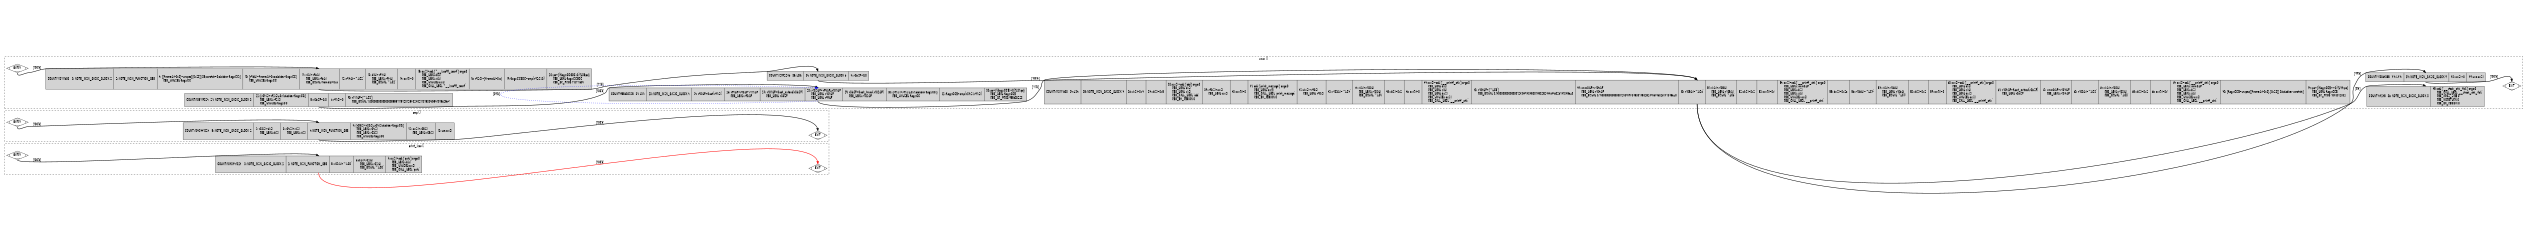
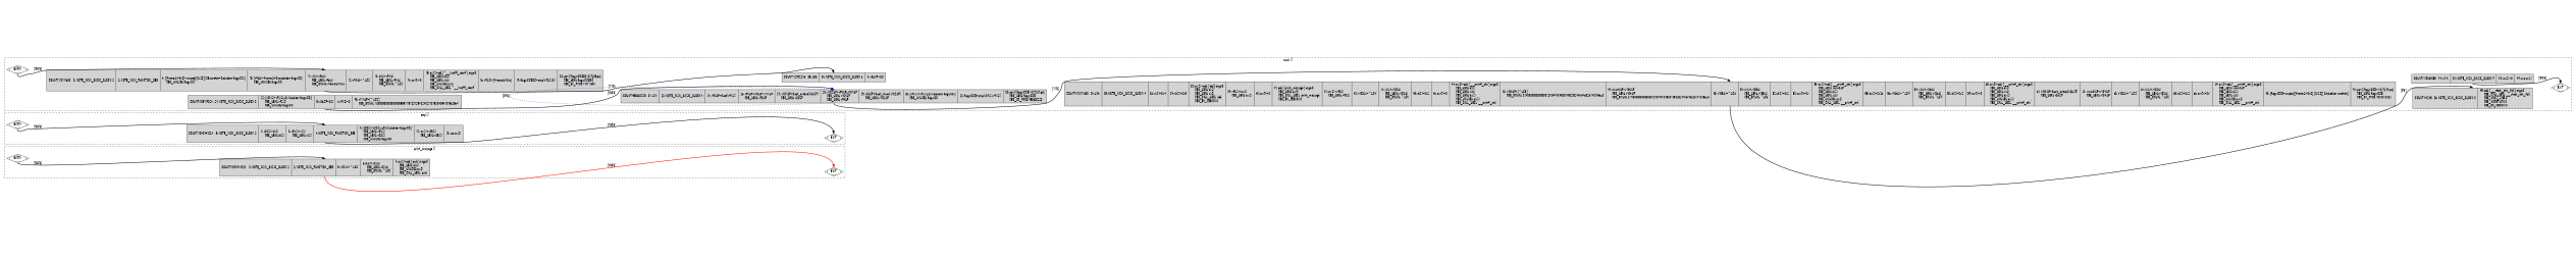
  digraph {
    fontname="Patrick Hand"
    rankdir=LR
    node [fillcolor=lightgrey fontname="Patrick Hand" shape=record style=filled]
    edge [color=black constraint=true fontname="Patrick Hand" headport=n style="solid,bold" tailport=s weight=100]
    n1 [fillcolor=white label=ENTRY shape=Mdiamond]
    n2 [label="{COUNT:1073741824\ \ \ \ 3:\ NOTE_INSN_BASIC_BLOCK\ 2\l|\ \ \ \ 2:\ NOTE_INSN_FUNCTION_BEG\l|\ \ \ \ 5:\ r82:DI=`*.LC0'\l|\ \ \ \ 6:\ di:DI=r82:DI\l\ \ \ \ \ \ REG_DEAD\ r82:DI\l\ \ \ \ \ \ REG_EQUAL\ `*.LC0'\l|\ \ \ \ 7:\ ax:SI=call\ [`puts']\ argc:0\l\ \ \ \ \ \ REG_DEAD\ di:DI\l\ \ \ \ \ \ REG_UNUSED\ ax:SI\l\ \ \ \ \ \ REG_CALL_DECL\ `puts'\l}"]
    n3 [fillcolor=white label=EXIT shape=Mdiamond]
    n4 [fillcolor=white label=ENTRY shape=Mdiamond]
    n5 [label="{COUNT:1073741824\ \ \ \ 5:\ NOTE_INSN_BASIC_BLOCK\ 2\l|\ \ \ \ 2:\ r83:SI=di:SI\l\ \ \ \ \ \ REG_DEAD\ di:SI\l|\ \ \ \ 3:\ r84:SI=si:SI\l\ \ \ \ \ \ REG_DEAD\ si:SI\l|\ \ \ \ 4:\ NOTE_INSN_FUNCTION_BEG\l|\ \ \ \ 7:\ \{r85:SI=r83:SI+r84:SI;clobber\ flags:CC;\}\l\ \ \ \ \ \ REG_DEAD\ r84:SI\l\ \ \ \ \ \ REG_DEAD\ r83:SI\l\ \ \ \ \ \ REG_UNUSED\ flags:CC\l|\ \ \ 12:\ ax:SI=r85:SI\l\ \ \ \ \ \ REG_DEAD\ r85:SI\l|\ \ \ 13:\ use\ ax:SI\l}"]
    n6 [fillcolor=white label=EXIT shape=Mdiamond]
    n7 [fillcolor=white label=ENTRY shape=Mdiamond]
    n8 [label="{COUNT:118111600\ \ \ \ 8:\ NOTE_INSN_BASIC_BLOCK\ 2\l|\ \ \ \ 2:\ NOTE_INSN_FUNCTION_BEG\l|\ \ \ \ 4:\ \{[frame:DI-0x8]=unspec[[0x28]]\ 85;scratch=0;clobber\ flags:CC;\}\l\ \ \ \ \ \ REG_UNUSED\ flags:CC\l|\ \ \ 10:\ \{r96:DI=frame:DI-0xc;clobber\ flags:CC;\}\l\ \ \ \ \ \ REG_UNUSED\ flags:CC\l|\ \ \ 11:\ si:DI=r96:DI\l\ \ \ \ \ \ REG_DEAD\ r96:DI\l\ \ \ \ \ \ REG_EQUAL\ frame:DI-0xc\l|\ \ \ 12:\ r97:DI=`*.LC2'\l|\ \ \ 13:\ di:DI=r97:DI\l\ \ \ \ \ \ REG_DEAD\ r97:DI\l\ \ \ \ \ \ REG_EQUAL\ `*.LC2'\l|\ \ \ 14:\ ax:QI=0\l|\ \ \ 15:\ ax:SI=call\ [`*__isoc99_scanf']\ argc:0\l\ \ \ \ \ \ REG_DEAD\ di:DI\l\ \ \ \ \ \ REG_DEAD\ si:DI\l\ \ \ \ \ \ REG_UNUSED\ ax:SI\l\ \ \ \ \ \ REG_CALL_DECL\ `*__isoc99_scanf'\l|\ \ \ 16:\ r92:SI=[frame:DI-0xc]\l|\ \ \ 19:\ flags:CCGOC=cmp(r92:SI,0)\l|\ \ \ 20:\ pc=\{(flags:CCGOC\<0)?L85:pc\}\l\ \ \ \ \ \ REG_DEAD\ flags:CCGOC\l\ \ \ \ \ \ REG_BR_PROB\ 118111604\l}"]
    n9 [fillcolor=white label=EXIT shape=Mdiamond]
    n10 [label="{COUNT:12992276\ \ \ 85:\ L85:\l|\ \ \ 84:\ NOTE_INSN_BASIC_BLOCK\ 6\l|\ \ \ \ 7:\ r86:SF=0.0\l}"]
    n11 [label="{COUNT:105119324\ \ \ 21:\ NOTE_INSN_BASIC_BLOCK\ 3\l|\ \ \ 22:\ \{r87:SI=r92:SI+0x1;clobber\ flags:CC;\}\l\ \ \ \ \ \ REG_DEAD\ r92:SI\l\ \ \ \ \ \ REG_UNUSED\ flags:CC\l|\ \ \ \ 5:\ r86:SF=0.0\l|\ \ \ \ 6:\ r91:SI=0\l|\ \ \ 90:\ r111:DF=[`*.LC3']\l\ \ \ \ \ \ REG_EQUAL\ 1.000000000000000055511151231257827021181583404541015625e-1\l}"]
    n12 [label="{COUNT:118111600\ \ \ 34:\ L34:\l|\ \ \ 35:\ NOTE_INSN_BASIC_BLOCK\ 7\l|\ \ \ 36:\ si:SI=0x7\l|\ \ \ 37:\ di:SI=0x5\l|\ \ \ 38:\ ax:SI=call\ [`add']\ argc:0\l\ \ \ \ \ \ REG_DEAD\ di:SI\l\ \ \ \ \ \ REG_DEAD\ si:SI\l\ \ \ \ \ \ REG_CALL_DECL\ `add'\l\ \ \ \ \ \ REG_EH_REGION\ 0\l|\ \ \ 39:\ r90:SI=ax:SI\l\ \ \ \ \ \ REG_DEAD\ ax:SI\l|\ \ \ 40:\ ax:QI=0\l|\ \ \ 41:\ call\ [`print_message']\ argc:0\l\ \ \ \ \ \ REG_DEAD\ ax:QI\l\ \ \ \ \ \ REG_CALL_DECL\ `print_message'\l\ \ \ \ \ \ REG_EH_REGION\ 0\l|\ \ \ 42:\ dx:SI=r90:SI\l\ \ \ \ \ \ REG_DEAD\ r90:SI\l|\ \ \ 43:\ r103:DI=`*.LC4'\l|\ \ \ 44:\ si:DI=r103:DI\l\ \ \ \ \ \ REG_DEAD\ r103:DI\l\ \ \ \ \ \ REG_EQUAL\ `*.LC4'\l|\ \ \ 45:\ di:SI=0x2\l|\ \ \ 46:\ ax:QI=0\l|\ \ \ 47:\ ax:SI=call\ [`__printf_chk']\ argc:0\l\ \ \ \ \ \ REG_DEAD\ di:SI\l\ \ \ \ \ \ REG_DEAD\ si:DI\l\ \ \ \ \ \ REG_DEAD\ dx:SI\l\ \ \ \ \ \ REG_UNUSED\ ax:SI\l\ \ \ \ \ \ REG_CALL_DECL\ `__printf_chk'\l|\ \ \ 48:\ r104:DF=[`*.LC5']\l\ \ \ \ \ \ REG_EQUAL\ 3.140000000000000124344978758017532527446746826171875e+0\l|\ \ \ 49:\ xmm0:DF=r104:DF\l\ \ \ \ \ \ REG_DEAD\ r104:DF\l\ \ \ \ \ \ REG_EQUAL\ 3.140000000000000124344978758017532527446746826171875e+0\l|\ \ \ 50:\ r105:DI=`*.LC6'\l|\ \ \ 51:\ si:DI=r105:DI\l\ \ \ \ \ \ REG_DEAD\ r105:DI\l\ \ \ \ \ \ REG_EQUAL\ `*.LC6'\l|\ \ \ 52:\ di:SI=0x2\l|\ \ \ 53:\ ax:QI=0x1\l|\ \ \ 54:\ ax:SI=call\ [`__printf_chk']\ argc:0\l\ \ \ \ \ \ REG_DEAD\ xmm0:DF\l\ \ \ \ \ \ REG_DEAD\ di:SI\l\ \ \ \ \ \ REG_DEAD\ si:DI\l\ \ \ \ \ \ REG_UNUSED\ ax:SI\l\ \ \ \ \ \ REG_CALL_DECL\ `__printf_chk'\l|\ \ \ 55:\ dx:SI=0x2a\l|\ \ \ 56:\ r106:DI=`*.LC7'\l|\ \ \ 57:\ si:DI=r106:DI\l\ \ \ \ \ \ REG_DEAD\ r106:DI\l\ \ \ \ \ \ REG_EQUAL\ `*.LC7'\l|\ \ \ 58:\ di:SI=0x2\l|\ \ \ 59:\ ax:QI=0\l|\ \ \ 60:\ ax:SI=call\ [`__printf_chk']\ argc:0\l\ \ \ \ \ \ REG_DEAD\ di:SI\l\ \ \ \ \ \ REG_DEAD\ si:DI\l\ \ \ \ \ \ REG_DEAD\ dx:SI\l\ \ \ \ \ \ REG_UNUSED\ ax:SI\l\ \ \ \ \ \ REG_CALL_DECL\ `__printf_chk'\l|\ \ \ 61:\ r107:DF=float_extend(r86:SF)\l\ \ \ \ \ \ REG_DEAD\ r86:SF\l|\ \ \ 62:\ xmm0:DF=r107:DF\l\ \ \ \ \ \ REG_DEAD\ r107:DF\l|\ \ \ 63:\ r108:DI=`*.LC8'\l|\ \ \ 64:\ si:DI=r108:DI\l\ \ \ \ \ \ REG_DEAD\ r108:DI\l\ \ \ \ \ \ REG_EQUAL\ `*.LC8'\l|\ \ \ 65:\ di:SI=0x2\l|\ \ \ 66:\ ax:QI=0x1\l|\ \ \ 67:\ ax:SI=call\ [`__printf_chk']\ argc:0\l\ \ \ \ \ \ REG_DEAD\ xmm0:DF\l\ \ \ \ \ \ REG_DEAD\ di:SI\l\ \ \ \ \ \ REG_DEAD\ si:DI\l\ \ \ \ \ \ REG_UNUSED\ ax:SI\l\ \ \ \ \ \ REG_CALL_DECL\ `__printf_chk'\l|\ \ \ 73:\ \{flags:CCZ=unspec[[frame:DI-0x8],[0x28]]\ 86;clobber\ scratch;\}\l|\ \ \ 74:\ pc=\{(flags:CCZ==0)?L77:pc\}\l\ \ \ \ \ \ REG_DEAD\ flags:CCZ\l\ \ \ \ \ \ REG_BR_PROB\ 1073312332\l}"]
    n13 [label="{COUNT:955630225\ \ \ 31:\ L31:\l|\ \ \ 23:\ NOTE_INSN_BASIC_BLOCK\ 4\l|\ \ \ 24:\ r98:DF=float(r91:SI)\l|\ \ \ 26:\ r99:DF=r98:DF*r111:DF\l\ \ \ \ \ \ REG_DEAD\ r98:DF\l|\ \ \ 27:\ r101:DF=float_extend(r86:SF)\l\ \ \ \ \ \ REG_DEAD\ r86:SF\l|\ \ \ 28:\ r102:DF=r99:DF+r101:DF\l\ \ \ \ \ \ REG_DEAD\ r101:DF\l\ \ \ \ \ \ REG_DEAD\ r99:DF\l|\ \ \ 29:\ r86:SF=float_trunc(r102:DF)\l\ \ \ \ \ \ REG_DEAD\ r102:DF\l|\ \ \ 30:\ \{r91:SI=r91:SI+0x1;clobber\ flags:CC;\}\l\ \ \ \ \ \ REG_UNUSED\ flags:CC\l|\ \ \ 32:\ flags:CCZ=cmp(r87:SI,r91:SI)\l|\ \ \ 33:\ pc=\{(flags:CCZ!=0)?L31:pc\}\l\ \ \ \ \ \ REG_DEAD\ flags:CCZ\l\ \ \ \ \ \ REG_BR_PROB\ 955630228\l}"]
    n14 [label="{COUNT:47245\ \ \ 86:\ NOTE_INSN_BASIC_BLOCK\ 8\l|\ \ \ 75:\ call\ [`__stack_chk_fail']\ argc:0\l\ \ \ \ \ \ REG_CALL_DECL\ `__stack_chk_fail'\l\ \ \ \ \ \ REG_ARGS_SIZE\ 0\l\ \ \ \ \ \ REG_NORETURN\ 0\l\ \ \ \ \ \ REG_EH_REGION\ 0\l}"]
    n15 [label="{COUNT:118064355\ \ \ 77:\ L77:\l|\ \ \ 87:\ NOTE_INSN_BASIC_BLOCK\ 9\l|\ \ \ 78:\ ax:SI=0\l|\ \ \ 79:\ use\ ax:SI\l}"]
    subgraph cluster_1 {
      color=black
-     label="print_isoc ()"
+     label="print_message ()"
      style=dashed
      n1
      n2
      n3
    }
    subgraph cluster_2 {
      color=black
      label="cmp ()"
      style=dashed
      n4
      n5
      n6
    }
    subgraph cluster_3 {
      color=black
-     label="xmm ()"
+     label="main ()"
      style=dashed
      n7
      n8
      n9
      n10
      n11
      n12
      n13
      n14
      n15
    }
    n1 -> n2 [label="[100%]"]
    n1 -> n3 [style=invis color="" weight=""]
    n2 -> n3 [color=red label="[100%]" weight=10]
    n4 -> n5 [label="[100%]"]
    n4 -> n6 [style=invis color="" weight=""]
    n5 -> n6 [label="[100%]"]
    n7 -> n8 [label="[100%]"]
    n7 -> n9 [style=invis color="" weight=""]
    n8 -> n10 [label="[11%]" weight=10]
-   n10 -> n12 [label="[100%]"]
    n11 -> n13 [label="[100%]"]
    n12 -> n14 [label="[0%]"]
-   n12 -> n15 [label="[99%]" weight=10]
    n13 -> n12 [label="[11%]"]
    n13 -> n13 [color=blue constraint=false label="[89%]" style="dotted,bold" weight=10]
    n15 -> n9 [label="[100%]"]
  }
